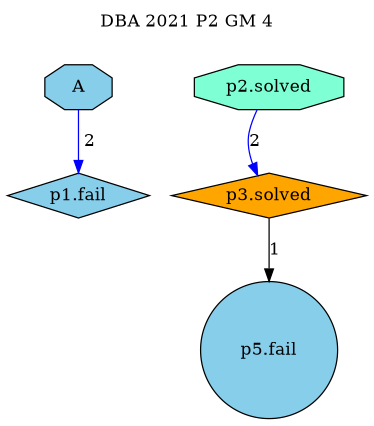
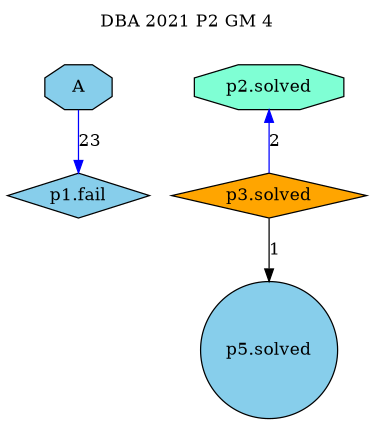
  digraph {
    label=" DBA 2021 P2 GM 4 "
    labelloc=tl
    rankdir=TB
    node [fillcolor=skyblue shape=octagon style=filled]
    edge [color=blue]
    n1 [label=A]
    n2 [label="p1.fail" shape=diamond]
    n3 [fillcolor=aquamarine label="p2.solved"]
    n4 [fillcolor=orange label="p3.solved" shape=diamond]
-   n5 [label="p5.fail" shape=circle]
-   n1 -> n2 [label=2]
-   n3 -> n4 [label=2]
+   n5 [label="p5.solved" shape=circle]
+   n1 -> n2 [label=23]
+   n4 -> n3 [label=2]
    n4 -> n5 [color=black label=1]
  }
